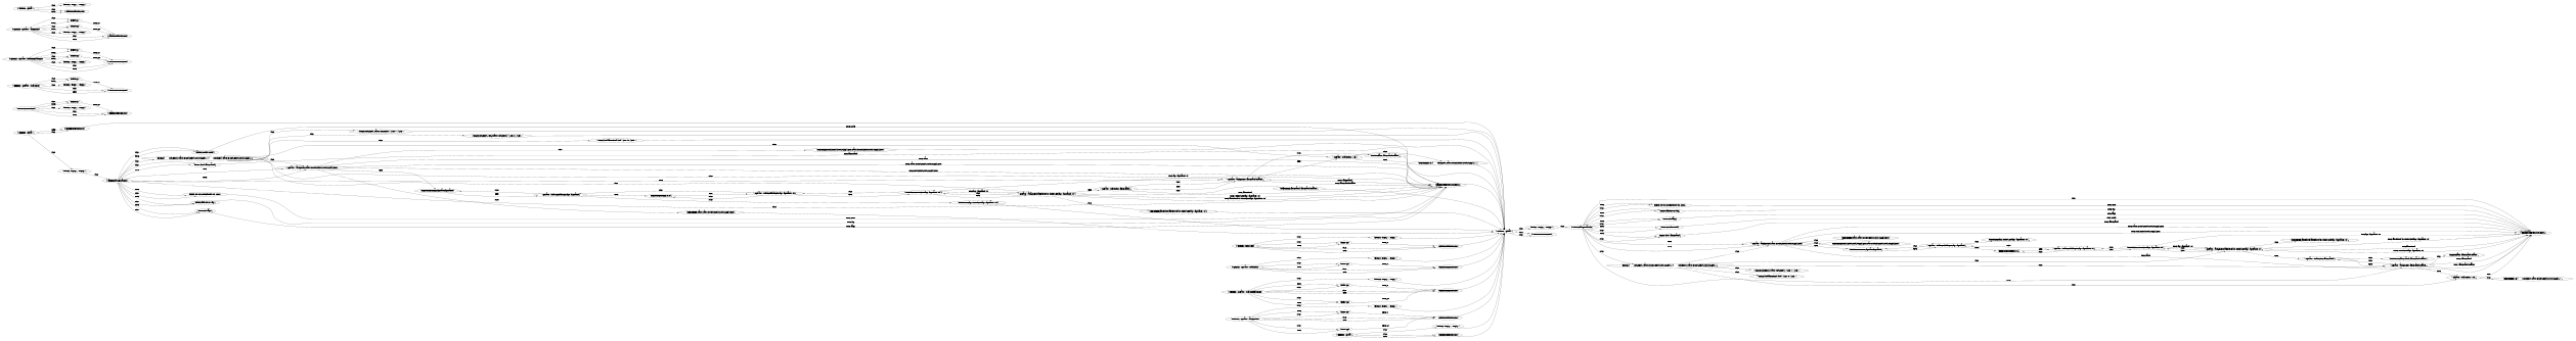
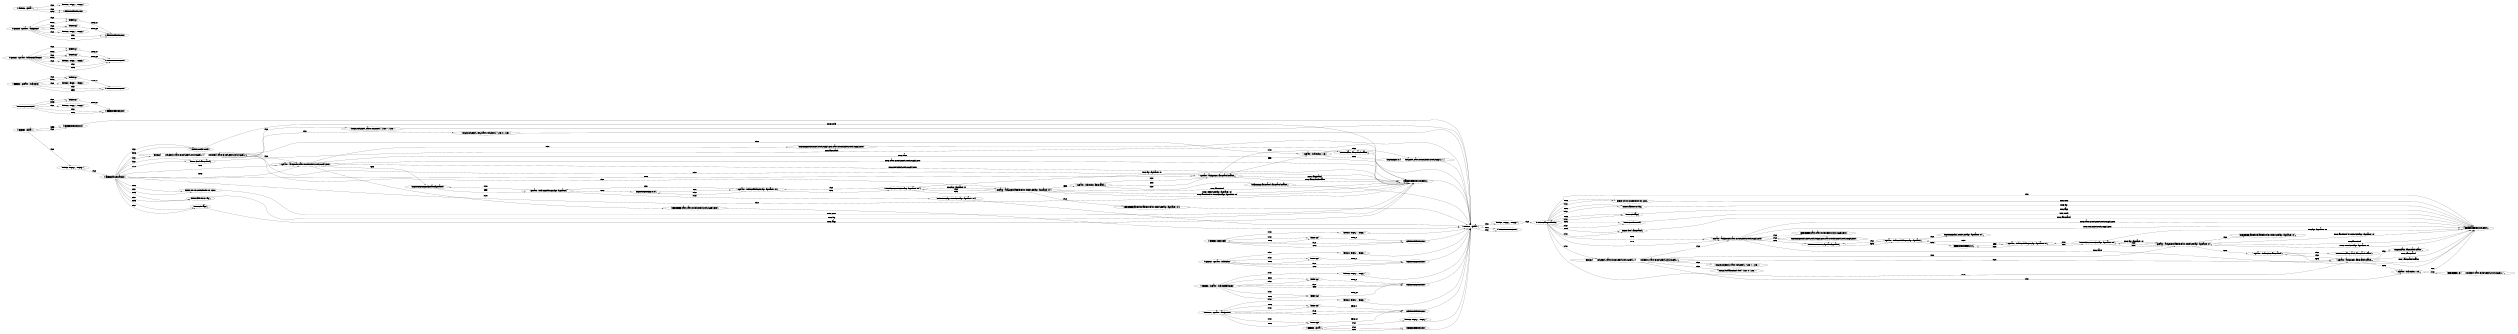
  digraph {
    rankdir=LR
    n1 [label=<(METHOD,&lt;global&gt;)<SUB>1</SUB>>]
    n2 [label=<(BLOCK,&lt;empty&gt;,&lt;empty&gt;)<SUB>1</SUB>>]
    n3 [label=<(METHOD_RETURN,ANY)<SUB>1</SUB>>]
    n4 [label=<(METHOD,fd_open_atomic)<SUB>1</SUB>>]
    n5 [label=<(PARAM,struct connection_struct *conn)<SUB>1</SUB>>]
    n6 [label=<(PARAM,files_struct *fsp)<SUB>2</SUB>>]
    n7 [label=<(PARAM,int flags)<SUB>3</SUB>>]
    n8 [label=<(PARAM,mode_t mode)<SUB>4</SUB>>]
    n9 [label=<(PARAM,bool *file_created)<SUB>5</SUB>>]
    n10 [label=<(BLOCK,{         NTSTATUS status = NT_STATUS_UNSUCCESS...,{         NTSTATUS status = NT_STATUS_UNSUCCESS...)<SUB>6</SUB>>]
    n11 [label=<(&lt;operator&gt;.assignment,status = NT_STATUS_UNSUCCESSFUL)<SUB>7</SUB>>]
    n12 [label=<(&lt;operator&gt;.assignment,*file_created = false)<SUB>10</SUB>>]
    n13 [label=<(METHOD_RETURN,NTSTATUS)<SUB>1</SUB>>]
    n14 [label="<(LOCAL,NTSTATUS status: NTSTATUS)<SUB>7</SUB>>"]
    n15 [label="<(LOCAL,bool file_existed: bool)<SUB>8</SUB>>"]
    n16 [label=<(&lt;operator&gt;.assignment,file_existed = VALID_STAT(fsp-&gt;fsp_name-&gt;st))<SUB>8</SUB>>]
    n17 [label=<(&lt;operator&gt;.indirection,* We)<SUB>12</SUB>>]
    n18 [label=<(IDENTIFIER,status,status = NT_STATUS_UNSUCCESSFUL)<SUB>7</SUB>>]
    n19 [label=<(IDENTIFIER,NT_STATUS_UNSUCCESSFUL,status = NT_STATUS_UNSUCCESSFUL)<SUB>7</SUB>>]
    n20 [label=<(FIELD_IDENTIFIER,fsp_name,fsp_name)<SUB>8</SUB>>]
    n21 [label=<(&lt;operator&gt;.indirection,*file_created)<SUB>10</SUB>>]
    n22 [label=<(LITERAL,false,*file_created = false)<SUB>10</SUB>>]
    n23 [label=<(IDENTIFIER,file_existed,file_existed = VALID_STAT(fsp-&gt;fsp_name-&gt;st))<SUB>8</SUB>>]
    n24 [label=<(VALID_STAT,VALID_STAT(fsp-&gt;fsp_name-&gt;st))<SUB>8</SUB>>]
    n25 [label=<(IDENTIFIER,We,{         NTSTATUS status = NT_STATUS_UNSUCCESS...)<SUB>12</SUB>>]
    n26 [label=<(&lt;operator&gt;.indirectFieldAccess,fsp-&gt;fsp_name)<SUB>8</SUB>>]
    n27 [label=<(&lt;operator&gt;.indirectFieldAccess,fsp-&gt;fsp_name-&gt;st)<SUB>8</SUB>>]
    n28 [label=<(IDENTIFIER,file_created,*file_created = false)<SUB>10</SUB>>]
    n29 [label=<(FIELD_IDENTIFIER,st,st)<SUB>8</SUB>>]
    n30 [label=<(IDENTIFIER,fsp,VALID_STAT(fsp-&gt;fsp_name-&gt;st))<SUB>8</SUB>>]
    n31 [label=<(METHOD,VALID_STAT)>]
    n32 [label=<(PARAM,p1)>]
    n33 [label=<(BLOCK,&lt;empty&gt;,&lt;empty&gt;)>]
    n34 [label=<(METHOD_RETURN,ANY)>]
    n35 [label=<(METHOD,&lt;operator&gt;.indirection)>]
    n36 [label=<(PARAM,p1)>]
    n37 [label=<(BLOCK,&lt;empty&gt;,&lt;empty&gt;)>]
    n38 [label=<(METHOD_RETURN,ANY)>]
    n39 [label=<(METHOD,&lt;operator&gt;.indirectFieldAccess)>]
    n40 [label=<(PARAM,p1)>]
    n41 [label=<(PARAM,p2)>]
    n42 [label=<(BLOCK,&lt;empty&gt;,&lt;empty&gt;)>]
    n43 [label=<(METHOD_RETURN,ANY)>]
    n44 [label=<(METHOD,&lt;operator&gt;.assignment)>]
    n45 [label=<(PARAM,p1)>]
    n46 [label=<(PARAM,p2)>]
    n47 [label=<(BLOCK,&lt;empty&gt;,&lt;empty&gt;)>]
    n48 [label=<(METHOD_RETURN,ANY)>]
    n49 [label=<(METHOD,&lt;global&gt;)<SUB>1</SUB>>]
    n50 [label=<(BLOCK,&lt;empty&gt;,&lt;empty&gt;)>]
    n51 [label=<(METHOD_RETURN,ANY)>]
    n52 [label=<(METHOD,&lt;global&gt;)<SUB>1</SUB>>]
    n53 [label=<(BLOCK,&lt;empty&gt;,&lt;empty&gt;)<SUB>1</SUB>>]
    n54 [label=<(METHOD_RETURN,ANY)<SUB>1</SUB>>]
    n55 [label=<(METHOD,fd_open_atomic)<SUB>1</SUB>>]
    n56 [label=<(PARAM,struct connection_struct *conn)<SUB>1</SUB>>]
    n57 [label=<(PARAM,files_struct *fsp)<SUB>2</SUB>>]
    n58 [label=<(PARAM,int flags)<SUB>3</SUB>>]
    n59 [label=<(PARAM,mode_t mode)<SUB>4</SUB>>]
    n60 [label=<(PARAM,bool *file_created)<SUB>5</SUB>>]
    n61 [label=<(BLOCK,{         NTSTATUS status = NT_STATUS_UNSUCCESS...,{         NTSTATUS status = NT_STATUS_UNSUCCESS...)<SUB>6</SUB>>]
    n62 [label=<(&lt;operator&gt;.assignment,status = NT_STATUS_UNSUCCESSFUL)<SUB>7</SUB>>]
    n63 [label=<(&lt;operator&gt;.assignment,*file_created = false)<SUB>12</SUB>>]
    n64 [label=<(METHOD_RETURN,NTSTATUS)<SUB>1</SUB>>]
    n65 [label="<(LOCAL,NTSTATUS status: NTSTATUS)<SUB>7</SUB>>"]
    n66 [label="<(LOCAL,NTSTATUS retry_status: NTSTATUS)<SUB>8</SUB>>"]
-   n67 [label="<(LOCAL,bool file_existed: bool)<SUB>9</SUB>>"]
    n68 [label=<(&lt;operator&gt;.assignment,file_existed = VALID_STAT(fsp-&gt;fsp_name-&gt;st))<SUB>9</SUB>>]
    n69 [label=<(&lt;operator&gt;.indirection,* We)<SUB>14</SUB>>]
    n70 [label=<(IDENTIFIER,status,status = NT_STATUS_UNSUCCESSFUL)<SUB>7</SUB>>]
    n71 [label=<(IDENTIFIER,NT_STATUS_UNSUCCESSFUL,status = NT_STATUS_UNSUCCESSFUL)<SUB>7</SUB>>]
    n72 [label=<(FIELD_IDENTIFIER,fsp_name,fsp_name)<SUB>9</SUB>>]
    n73 [label=<(&lt;operator&gt;.indirection,*file_created)<SUB>12</SUB>>]
    n74 [label=<(LITERAL,false,*file_created = false)<SUB>12</SUB>>]
    n75 [label=<(IDENTIFIER,file_existed,file_existed = VALID_STAT(fsp-&gt;fsp_name-&gt;st))<SUB>9</SUB>>]
    n76 [label=<(VALID_STAT,VALID_STAT(fsp-&gt;fsp_name-&gt;st))<SUB>9</SUB>>]
    n77 [label=<(IDENTIFIER,We,{         NTSTATUS status = NT_STATUS_UNSUCCESS...)<SUB>14</SUB>>]
    n78 [label=<(&lt;operator&gt;.indirectFieldAccess,fsp-&gt;fsp_name)<SUB>9</SUB>>]
    n79 [label=<(&lt;operator&gt;.indirectFieldAccess,fsp-&gt;fsp_name-&gt;st)<SUB>9</SUB>>]
    n80 [label=<(IDENTIFIER,file_created,*file_created = false)<SUB>12</SUB>>]
    n81 [label=<(FIELD_IDENTIFIER,st,st)<SUB>9</SUB>>]
    n82 [label=<(IDENTIFIER,fsp,VALID_STAT(fsp-&gt;fsp_name-&gt;st))<SUB>9</SUB>>]
    n83 [label=<(METHOD,VALID_STAT)>]
    n84 [label=<(PARAM,p1)>]
    n85 [label=<(BLOCK,&lt;empty&gt;,&lt;empty&gt;)>]
    n86 [label=<(METHOD_RETURN,ANY)>]
    n87 [label=<(METHOD,&lt;operator&gt;.indirection)>]
    n88 [label=<(PARAM,p1)>]
    n89 [label=<(BLOCK,&lt;empty&gt;,&lt;empty&gt;)>]
    n90 [label=<(METHOD_RETURN,ANY)>]
    n91 [label=<(METHOD,&lt;operator&gt;.indirectFieldAccess)>]
    n92 [label=<(PARAM,p1)>]
    n93 [label=<(PARAM,p2)>]
    n94 [label=<(BLOCK,&lt;empty&gt;,&lt;empty&gt;)>]
    n95 [label=<(METHOD_RETURN,ANY)>]
    n96 [label=<(METHOD,&lt;operator&gt;.assignment)>]
    n97 [label=<(PARAM,p1)>]
    n98 [label=<(PARAM,p2)>]
    n99 [label=<(BLOCK,&lt;empty&gt;,&lt;empty&gt;)>]
    n100 [label=<(METHOD_RETURN,ANY)>]
    n101 [label=<(METHOD,&lt;global&gt;)<SUB>1</SUB>>]
    n102 [label=<(BLOCK,&lt;empty&gt;,&lt;empty&gt;)>]
    n103 [label=<(METHOD_RETURN,ANY)>]
    n1 -> n2 [label="AST: "]
    n1 -> n3 [label="AST: "]
    n1 -> n3 [label="CFG: "]
    n2 -> n4 [label="AST: "]
    n4 -> n5 [label="AST: "]
    n4 -> n5 [label="DDG: "]
    n4 -> n6 [label="AST: "]
    n4 -> n6 [label="DDG: "]
    n4 -> n7 [label="AST: "]
    n4 -> n7 [label="DDG: "]
    n4 -> n8 [label="AST: "]
    n4 -> n8 [label="DDG: "]
    n4 -> n9 [label="AST: "]
    n4 -> n9 [label="DDG: "]
    n4 -> n10 [label="AST: "]
    n4 -> n11 [label="CFG: "]
    n4 -> n11 [label="DDG: "]
    n4 -> n12 [label="DDG: "]
    n4 -> n13 [label="AST: "]
    n5 -> n13 [label="DDG: conn"]
    n6 -> n13 [label="DDG: fsp"]
    n7 -> n13 [label="DDG: flags"]
    n8 -> n13 [label="DDG: mode"]
    n9 -> n13 [label="DDG: file_created"]
    n10 -> n11 [label="AST: "]
    n10 -> n12 [label="AST: "]
    n10 -> n14 [label="AST: "]
    n10 -> n15 [label="AST: "]
    n10 -> n16 [label="AST: "]
    n10 -> n17 [label="AST: "]
    n11 -> n13 [label="DDG: status"]
    n11 -> n13 [label="DDG: status = NT_STATUS_UNSUCCESSFUL"]
    n11 -> n13 [label="DDG: NT_STATUS_UNSUCCESSFUL"]
    n11 -> n18 [label="AST: "]
    n11 -> n19 [label="AST: "]
    n11 -> n20 [label="CFG: "]
    n12 -> n13 [label="DDG: *file_created"]
    n12 -> n13 [label="DDG: *file_created = false"]
    n12 -> n17 [label="CFG: "]
    n12 -> n21 [label="AST: "]
    n12 -> n22 [label="AST: "]
    n16 -> n13 [label="DDG: file_existed"]
    n16 -> n13 [label="DDG: VALID_STAT(fsp-&gt;fsp_name-&gt;st)"]
    n16 -> n13 [label="DDG: file_existed = VALID_STAT(fsp-&gt;fsp_name-&gt;st)"]
    n16 -> n21 [label="CFG: "]
    n16 -> n23 [label="AST: "]
    n16 -> n24 [label="AST: "]
    n17 -> n13 [label="CFG: "]
    n17 -> n25 [label="AST: "]
    n20 -> n26 [label="CFG: "]
    n21 -> n12 [label="CFG: "]
    n21 -> n28 [label="AST: "]
    n24 -> n13 [label="DDG: fsp-&gt;fsp_name-&gt;st"]
    n24 -> n16 [label="CFG: "]
    n24 -> n16 [label="DDG: fsp-&gt;fsp_name-&gt;st"]
    n24 -> n27 [label="AST: "]
    n26 -> n20 [label="AST: "]
    n26 -> n29 [label="CFG: "]
    n26 -> n30 [label="AST: "]
    n27 -> n24 [label="CFG: "]
    n27 -> n26 [label="AST: "]
    n27 -> n29 [label="AST: "]
    n29 -> n27 [label="CFG: "]
    n31 -> n32 [label="AST: "]
    n31 -> n32 [label="DDG: "]
    n31 -> n33 [label="AST: "]
    n31 -> n34 [label="AST: "]
    n31 -> n34 [label="CFG: "]
    n32 -> n34 [label="DDG: p1"]
    n35 -> n36 [label="AST: "]
    n35 -> n36 [label="DDG: "]
    n35 -> n37 [label="AST: "]
    n35 -> n38 [label="AST: "]
    n35 -> n38 [label="CFG: "]
    n36 -> n38 [label="DDG: p1"]
    n39 -> n40 [label="AST: "]
    n39 -> n40 [label="DDG: "]
    n39 -> n41 [label="AST: "]
    n39 -> n41 [label="DDG: "]
    n39 -> n42 [label="AST: "]
    n39 -> n43 [label="AST: "]
    n39 -> n43 [label="CFG: "]
    n40 -> n43 [label="DDG: p1"]
    n41 -> n43 [label="DDG: p2"]
    n44 -> n45 [label="AST: "]
    n44 -> n45 [label="DDG: "]
    n44 -> n46 [label="AST: "]
    n44 -> n46 [label="DDG: "]
    n44 -> n47 [label="AST: "]
    n44 -> n48 [label="AST: "]
    n44 -> n48 [label="CFG: "]
    n45 -> n48 [label="DDG: p1"]
    n46 -> n48 [label="DDG: p2"]
    n49 -> n50 [label="AST: "]
    n49 -> n51 [label="AST: "]
    n49 -> n51 [label="CFG: "]
    n52 -> n53 [label="AST: "]
    n52 -> n54 [label="AST: "]
    n52 -> n54 [label="CFG: "]
    n53 -> n55 [label="AST: "]
    n54 -> n1
    n55 -> n56 [label="AST: "]
    n55 -> n56 [label="DDG: "]
    n55 -> n57 [label="AST: "]
    n55 -> n57 [label="DDG: "]
    n55 -> n58 [label="AST: "]
    n55 -> n58 [label="DDG: "]
    n55 -> n59 [label="AST: "]
    n55 -> n59 [label="DDG: "]
    n55 -> n60 [label="AST: "]
    n55 -> n60 [label="DDG: "]
    n55 -> n61 [label="AST: "]
    n55 -> n62 [label="CFG: "]
    n55 -> n62 [label="DDG: "]
    n55 -> n63 [label="DDG: "]
    n55 -> n64 [label="AST: "]
    n56 -> n64 [label="DDG: conn"]
    n57 -> n64 [label="DDG: fsp"]
    n58 -> n64 [label="DDG: flags"]
    n59 -> n64 [label="DDG: mode"]
    n60 -> n64 [label="DDG: file_created"]
    n61 -> n62 [label="AST: "]
    n61 -> n63 [label="AST: "]
    n61 -> n65 [label="AST: "]
    n61 -> n66 [label="AST: "]
-   n61 -> n67 [label="AST: "]
    n61 -> n68 [label="AST: "]
    n61 -> n69 [label="AST: "]
    n62 -> n64 [label="DDG: status"]
    n62 -> n64 [label="DDG: status = NT_STATUS_UNSUCCESSFUL"]
    n62 -> n64 [label="DDG: NT_STATUS_UNSUCCESSFUL"]
    n62 -> n70 [label="AST: "]
    n62 -> n71 [label="AST: "]
    n62 -> n72 [label="CFG: "]
    n63 -> n64 [label="DDG: *file_created"]
    n63 -> n64 [label="DDG: *file_created = false"]
    n63 -> n69 [label="CFG: "]
    n63 -> n73 [label="AST: "]
    n63 -> n74 [label="AST: "]
    n64 -> n1
    n65 -> n1
    n66 -> n1
-   n67 -> n1
    n68 -> n64 [label="DDG: file_existed"]
    n68 -> n64 [label="DDG: VALID_STAT(fsp-&gt;fsp_name-&gt;st)"]
    n68 -> n64 [label="DDG: file_existed = VALID_STAT(fsp-&gt;fsp_name-&gt;st)"]
    n68 -> n73 [label="CFG: "]
    n68 -> n75 [label="AST: "]
    n68 -> n76 [label="AST: "]
    n69 -> n64 [label="CFG: "]
    n69 -> n77 [label="AST: "]
    n70 -> n1
    n71 -> n1
    n72 -> n78 [label="CFG: "]
    n73 -> n63 [label="CFG: "]
    n73 -> n80 [label="AST: "]
    n74 -> n1
    n75 -> n1
    n76 -> n64 [label="DDG: fsp-&gt;fsp_name-&gt;st"]
    n76 -> n68 [label="CFG: "]
    n76 -> n68 [label="DDG: fsp-&gt;fsp_name-&gt;st"]
    n76 -> n79 [label="AST: "]
    n77 -> n1
    n78 -> n72 [label="AST: "]
    n78 -> n81 [label="CFG: "]
    n78 -> n82 [label="AST: "]
    n79 -> n76 [label="CFG: "]
    n79 -> n78 [label="AST: "]
    n79 -> n81 [label="AST: "]
    n80 -> n1
    n81 -> n79 [label="CFG: "]
    n82 -> n1
    n83 -> n84 [label="AST: "]
    n83 -> n84 [label="DDG: "]
    n83 -> n85 [label="AST: "]
    n83 -> n86 [label="AST: "]
    n83 -> n86 [label="CFG: "]
    n84 -> n86 [label="DDG: p1"]
    n85 -> n1
    n86 -> n1
    n87 -> n88 [label="AST: "]
    n87 -> n88 [label="DDG: "]
    n87 -> n89 [label="AST: "]
    n87 -> n90 [label="AST: "]
    n87 -> n90 [label="CFG: "]
    n88 -> n90 [label="DDG: p1"]
    n89 -> n1
    n90 -> n1
    n91 -> n92 [label="AST: "]
    n91 -> n92 [label="DDG: "]
    n91 -> n93 [label="AST: "]
    n91 -> n93 [label="DDG: "]
    n91 -> n94 [label="AST: "]
    n91 -> n95 [label="AST: "]
    n91 -> n95 [label="CFG: "]
    n92 -> n95 [label="DDG: p1"]
    n93 -> n95 [label="DDG: p2"]
    n94 -> n1
    n95 -> n1
    n96 -> n97 [label="AST: "]
    n96 -> n97 [label="DDG: "]
    n96 -> n98 [label="AST: "]
    n96 -> n98 [label="DDG: "]
    n96 -> n99 [label="AST: "]
    n96 -> n100 [label="AST: "]
    n96 -> n100 [label="CFG: "]
    n97 -> n100 [label="DDG: p1"]
    n98 -> n100 [label="DDG: p2"]
    n99 -> n1
    n100 -> n1
    n101 -> n102 [label="AST: "]
    n101 -> n103 [label="AST: "]
    n101 -> n103 [label="CFG: "]
    n102 -> n1
    n103 -> n1
  }
